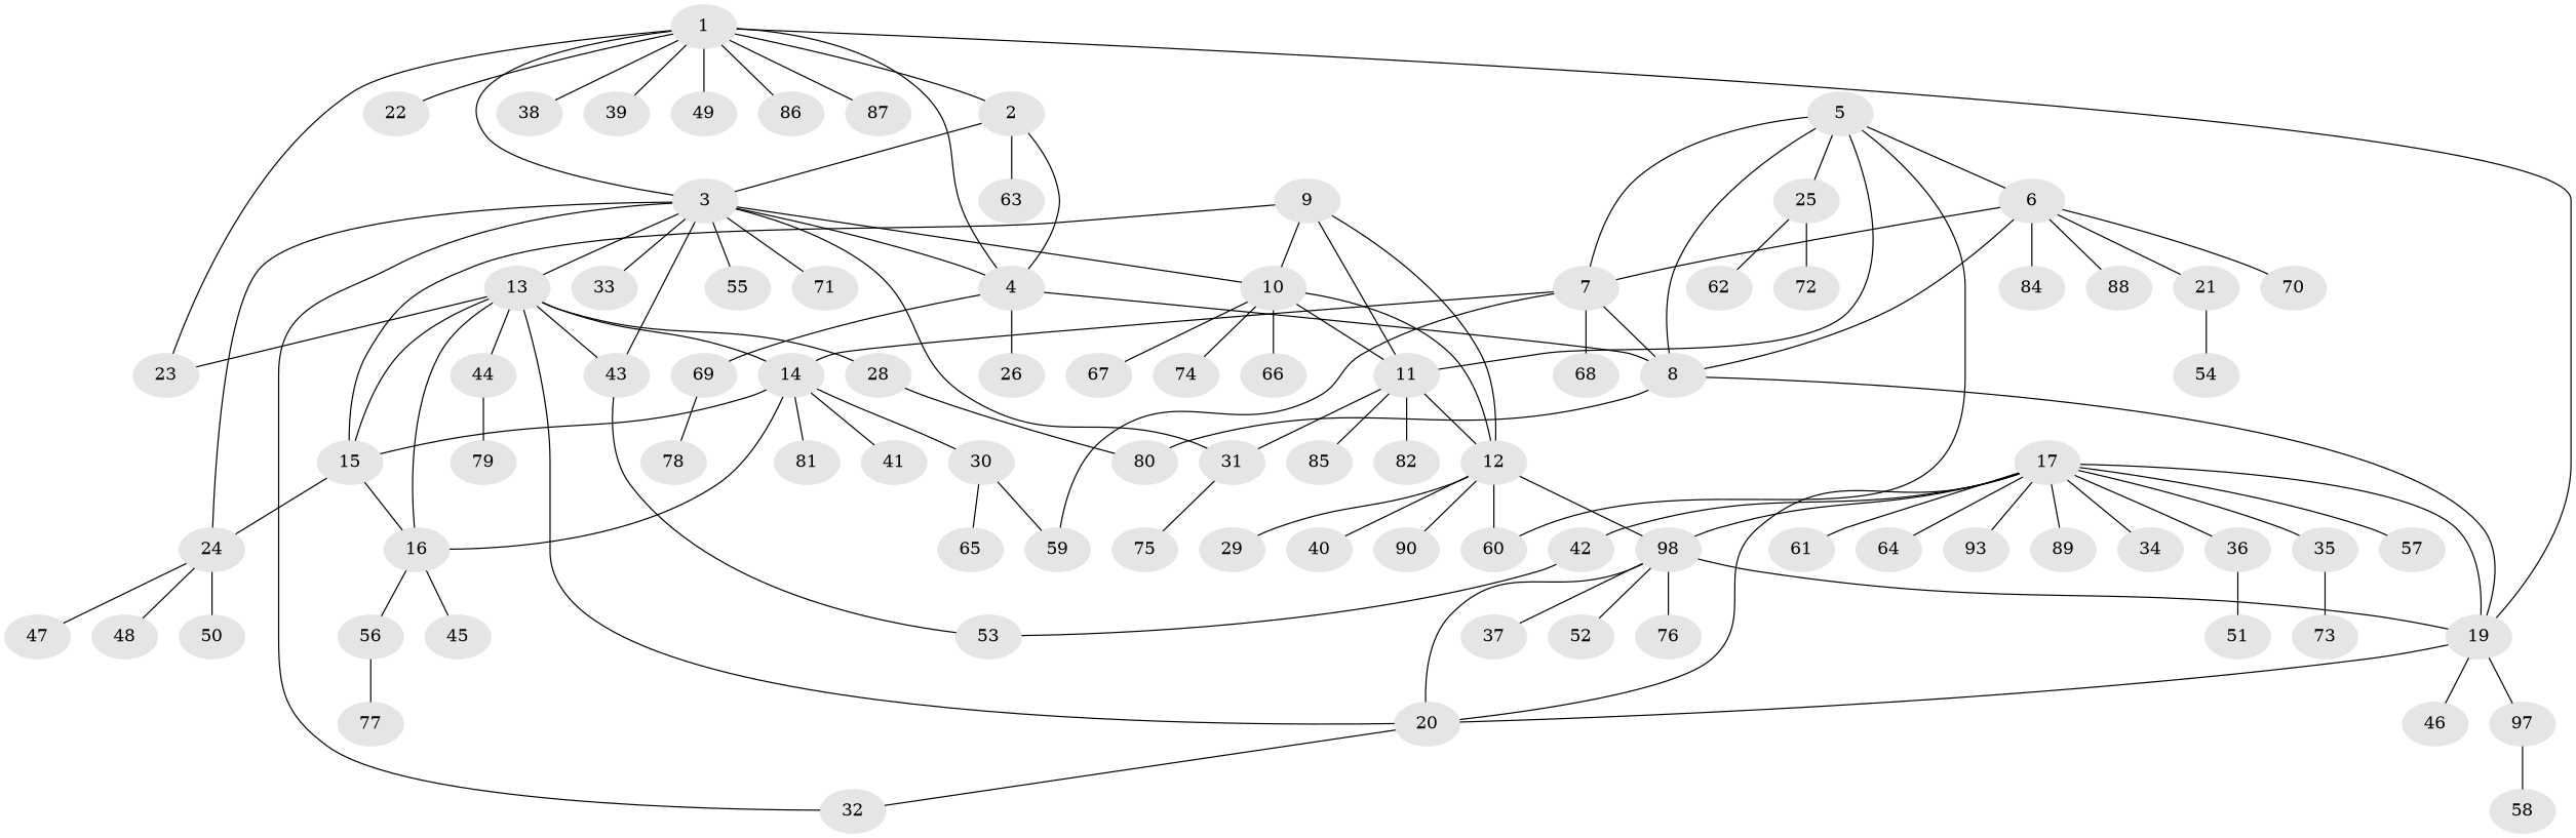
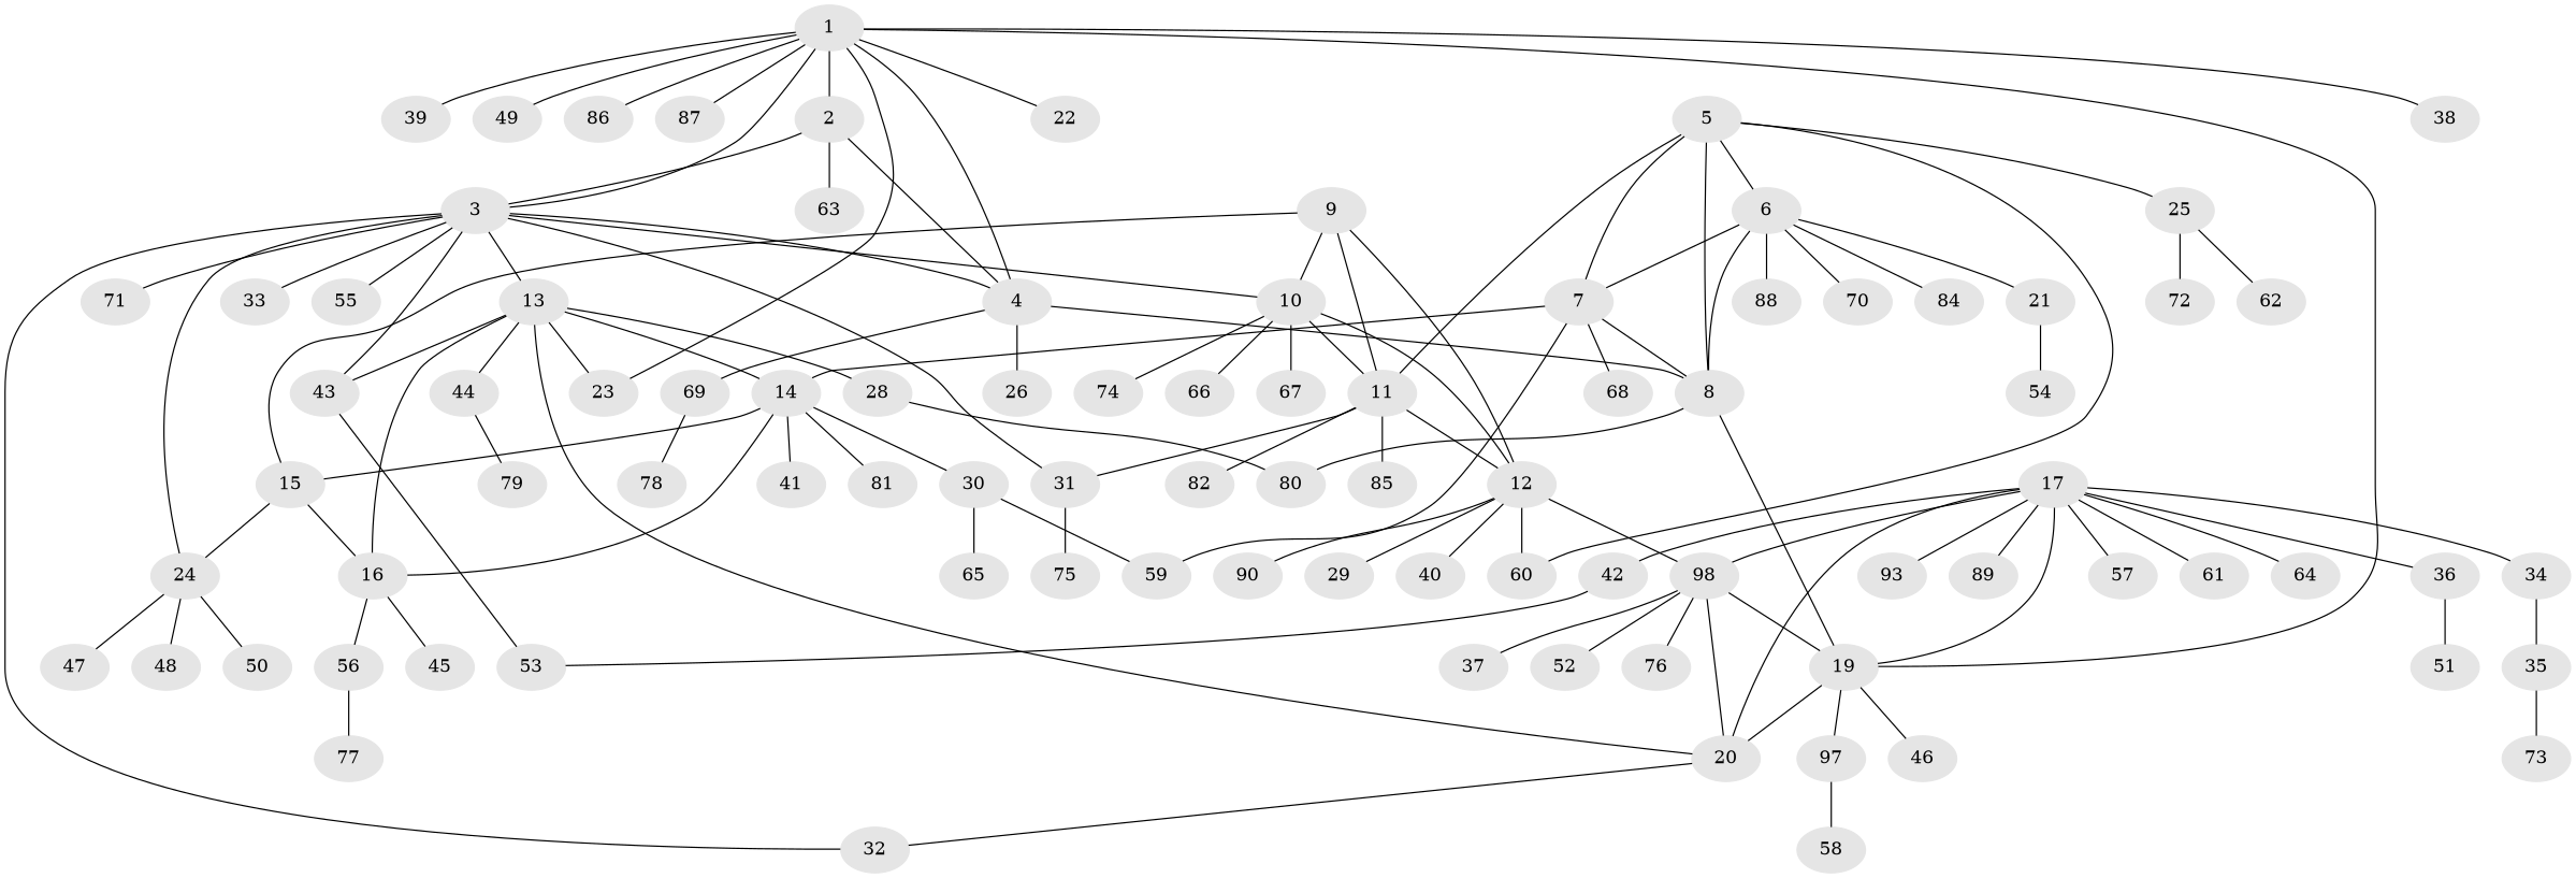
  graph {
    node [color=gray90 style=filled]
    1
    2
    3
    4
    19
    22
    23
    38
    39
    49
    86
    87
    63
    10
    13
    24
    31
    32
    33
    43
    55
    71
    8
    26
    69
    20
    n27 [label=97]
    46
    11
    12
    66
    67
    74
    14
    15
    16
    28
    44
    47
    48
    50
    75
    53
    80
    78
    5
    6
    7
    60
    25
    21
    70
    84
    88
    59
    68
    82
    85
    54
    30
    41
    81
    62
    72
    9
    n66 [label=98]
    29
    40
    90
    37
    52
    76
    45
    56
    79
    65
    77
    17
    34
    35
    36
    42
    57
    61
    64
    n86 [label=93]
    89
    73
    51
    58
    1 -- 2
    1 -- 3
    1 -- 4
    1 -- 19
    1 -- 22
    1 -- 23
    1 -- 38
    1 -- 39
    1 -- 49
    1 -- 86
    1 -- 87
    2 -- 3
    2 -- 4
    2 -- 63
    3 -- 4
    3 -- 10
    3 -- 13
    3 -- 24
    3 -- 31
    3 -- 32
    3 -- 33
    3 -- 43
    3 -- 55
    3 -- 71
    4 -- 8
    4 -- 26
    4 -- 69
    19 -- 20
    19 -- n27
    19 -- 46
    10 -- 11
    10 -- 12
    10 -- 66
    10 -- 67
    10 -- 74
    13 -- 23
    13 -- 43
    13 -- 20
    13 -- 14
-   13 -- 15
    13 -- 16
    13 -- 28
    13 -- 44
    24 -- 47
    24 -- 48
    24 -- 50
    31 -- 75
    43 -- 53
    8 -- 19
    8 -- 80
    69 -- 78
    20 -- 32
    n27 -- 58
    11 -- 31
    11 -- 12
    11 -- 82
    11 -- 85
    12 -- 60
    12 -- n66
    12 -- 29
    12 -- 40
    12 -- 90
    14 -- 15
    14 -- 16
    14 -- 30
    14 -- 41
    14 -- 81
    15 -- 24
    15 -- 16
    16 -- 45
    16 -- 56
    28 -- 80
    44 -- 79
    5 -- 8
    5 -- 11
    5 -- 6
    5 -- 7
    5 -- 60
    5 -- 25
    6 -- 8
    6 -- 7
    6 -- 21
    6 -- 70
    6 -- 84
    6 -- 88
    7 -- 8
    7 -- 14
    7 -- 59
    7 -- 68
    25 -- 62
    25 -- 72
    21 -- 54
    30 -- 59
    30 -- 65
    9 -- 10
    9 -- 11
    9 -- 12
    9 -- 15
    n66 -- 19
    n66 -- 20
    n66 -- 37
    n66 -- 52
    n66 -- 76
    56 -- 77
    17 -- 19
    17 -- 20
    17 -- n66
    17 -- 34
-   17 -- 35
+   34 -- 35
    17 -- 36
    17 -- 42
    17 -- 57
    17 -- 61
    17 -- 64
    17 -- n86
    17 -- 89
    35 -- 73
    36 -- 51
    42 -- 53
  }
